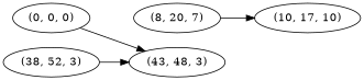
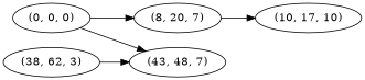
  digraph {
    rankdir=LR
    "(0, 0, 0)"
    "(8, 20, 7)"
-   "(43, 48, 7)" [label="(43, 48, 3)"]
+   "(43, 48, 7)"
    n4 [label="(10, 17, 10)"]
-   "(38, 52, 3)"
+   "(38, 52, 3)" [label="(38, 62, 3)"]
+   "(0, 0, 0)" -> "(8, 20, 7)"
    "(0, 0, 0)" -> "(43, 48, 7)"
    "(8, 20, 7)" -> n4
    "(38, 52, 3)" -> "(43, 48, 7)"
  }
